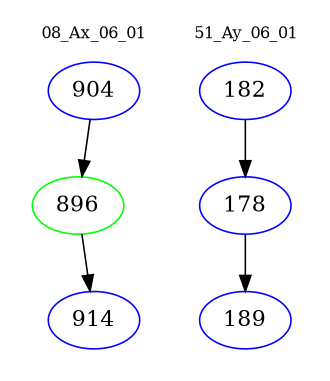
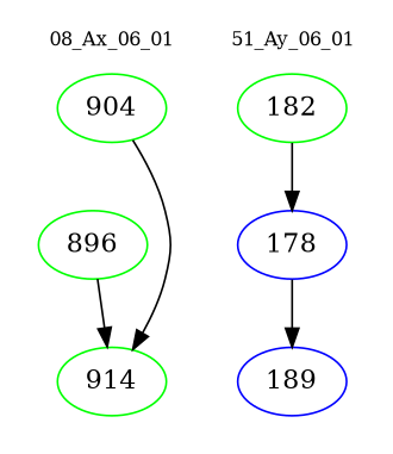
  digraph {
    node [color=green]
    edge [color=black]
-   n1 [color=blue label=904]
+   n1 [label=904]
    n2 [label=896]
-   n3 [color=blue label=914]
-   n4 [color=blue label=182]
+   n3 [label=914]
+   n4 [label=182]
    n5 [color=blue label=178]
    n6 [color=blue label=189]
    subgraph cluster_1 {
      color=white
      fontsize=10
      label="08_Ax_06_01"
      n1
      n2
      n3
    }
    subgraph cluster_2 {
      color=white
      fontsize=10
      label="51_Ay_06_01"
      n4
      n5
      n6
    }
-   n1 -> n2
+   n1 -> n3
    n2 -> n3
    n4 -> n5
    n5 -> n6
  }
